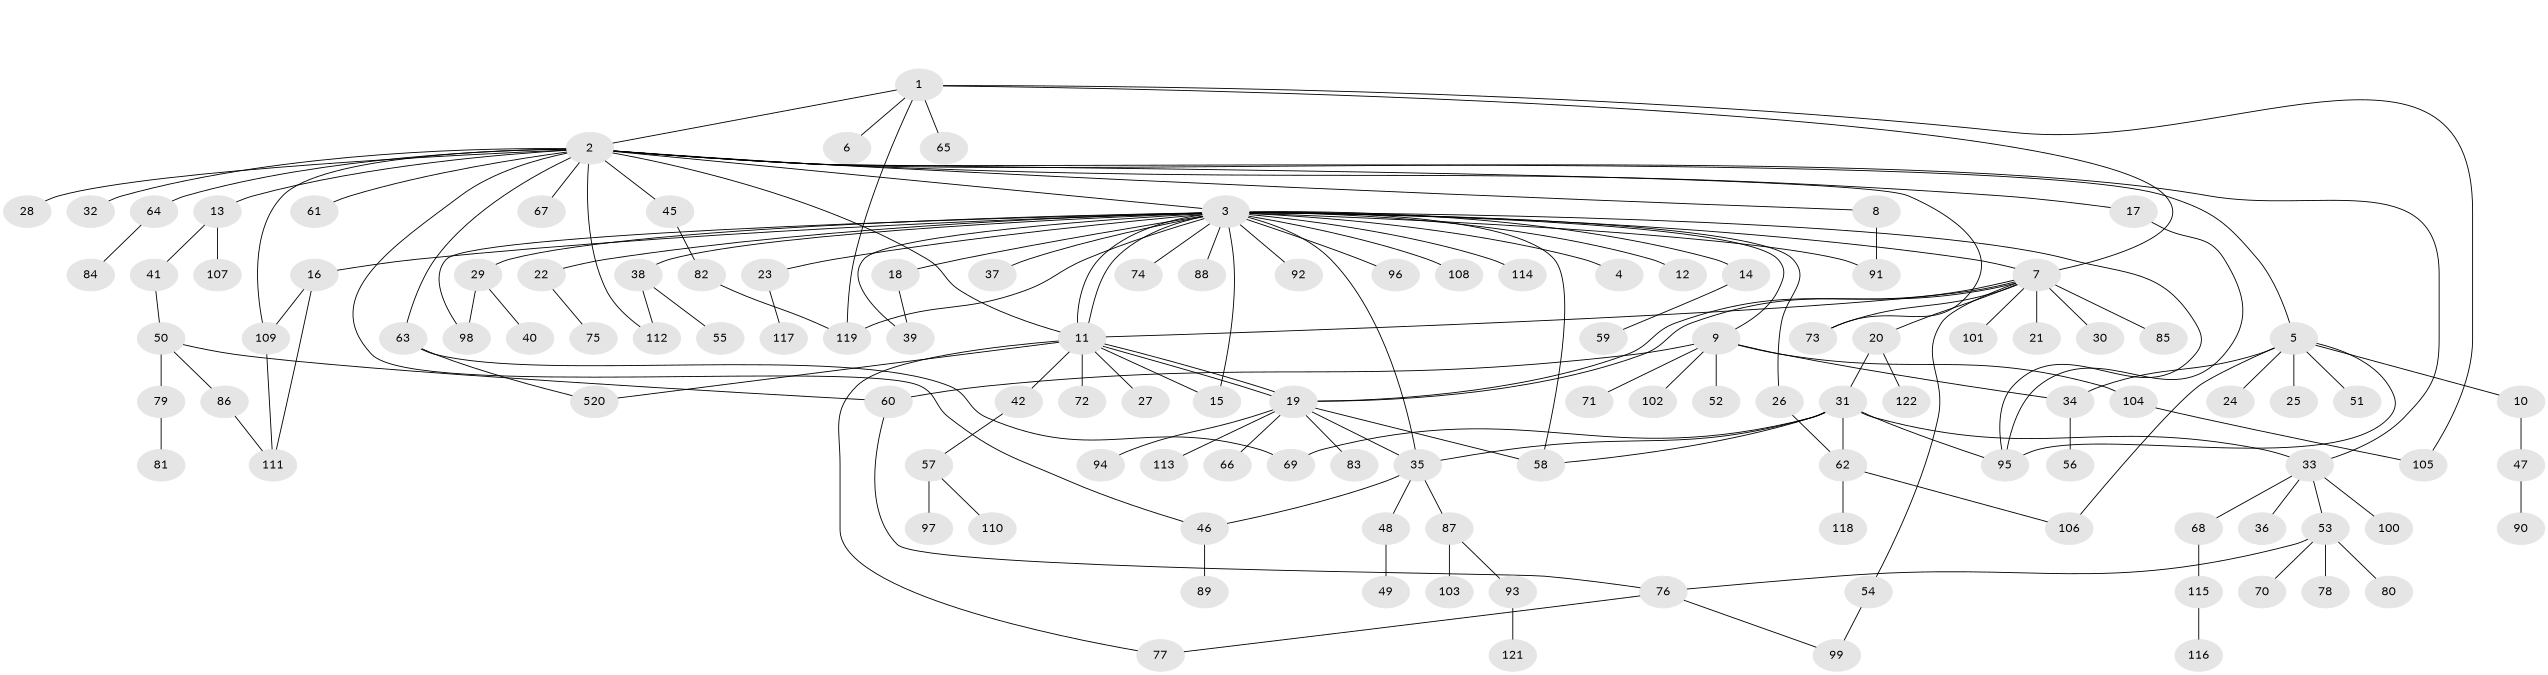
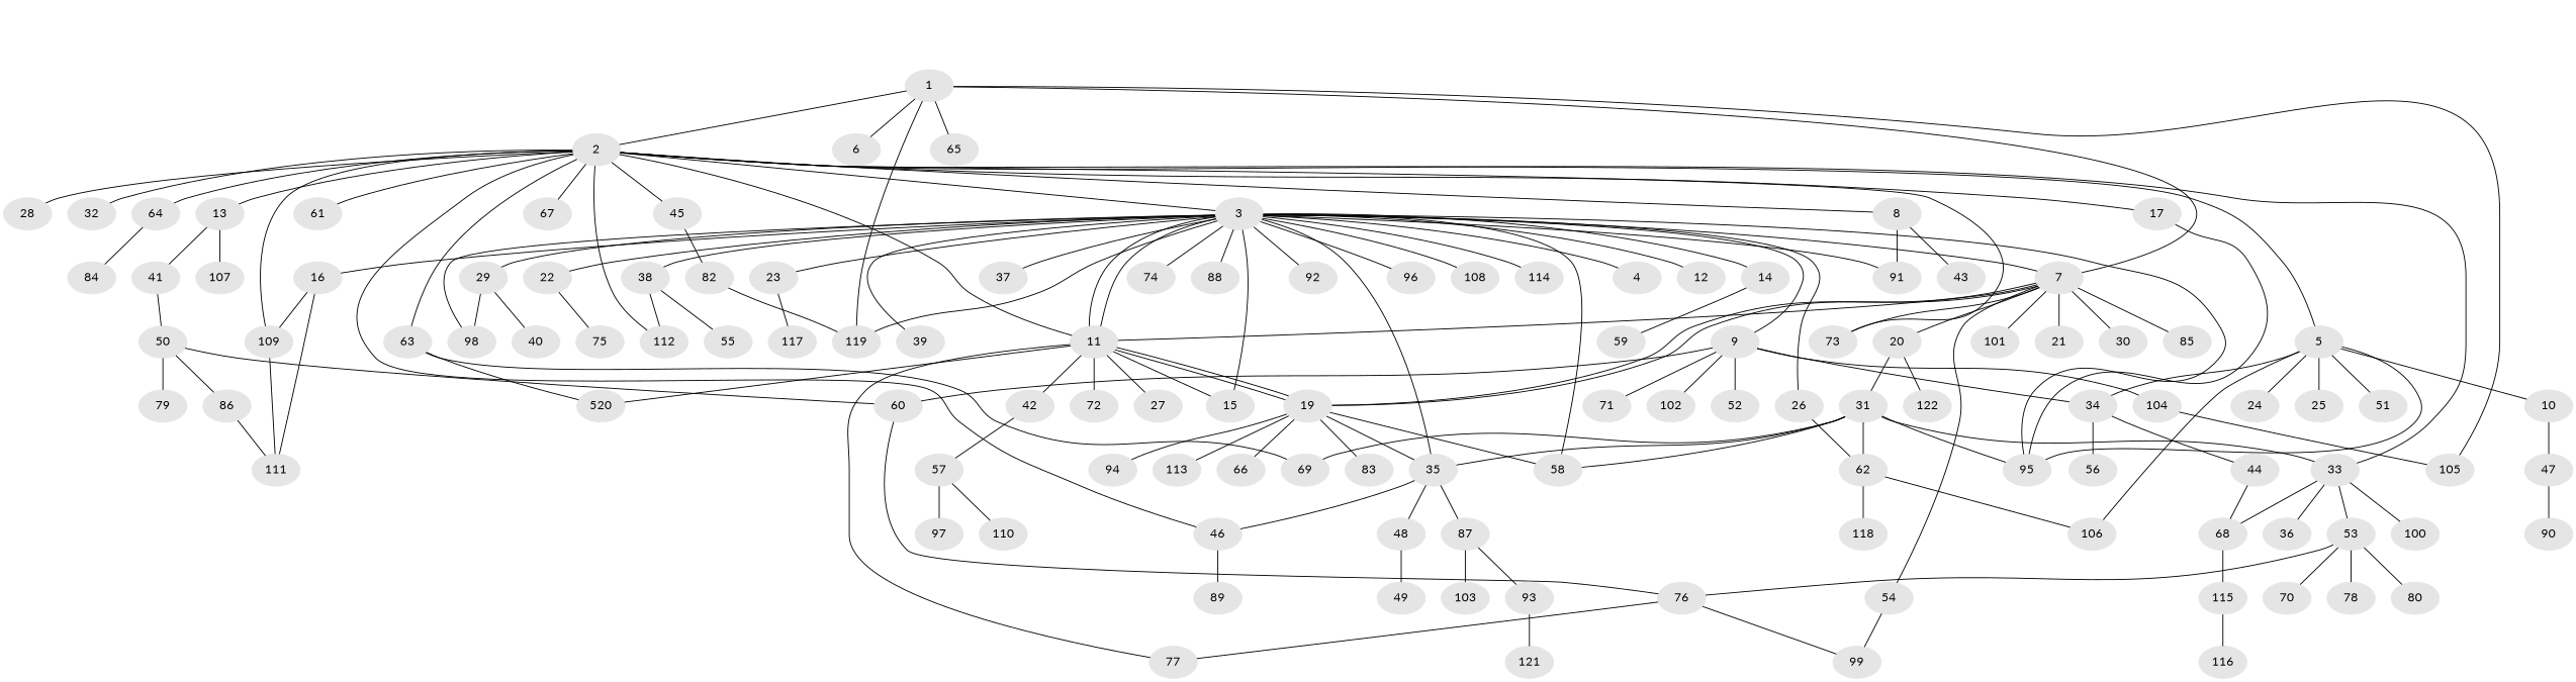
  graph {
    fontname=Lato
    node [color=gray90 fontname=Lato style=filled]
    edge [fontname=Lato]
    1
    2
    6
    7
    65
    105
    119
    3
    5
    8
    11
    13
    17
    28
    32
    33
    45
    46
    61
    63
    64
    67
    73
    109
    112
    19
    20
    21
    30
    54
    85
    101
    4
    9
    12
    14
    15
    16
-   18
    22
    23
    26
    29
    35
    37
    38
    39
    58
    74
    88
    91
    92
    95
    96
    98
    108
    114
    10
    24
    25
    34
    51
    106
+   43
    27
    42
    72
    77
    n69 [label=520]
    41
    107
    36
    53
    68
    100
    82
    89
    69
    84
    111
    52
    60
    71
    102
    104
    59
    75
    117
    62
    40
    48
    87
    55
    47
+   44
    56
    66
    83
    94
    113
    31
    122
    99
    76
    90
    57
    50
    118
    70
    78
    80
    115
    49
    93
    103
    79
    86
    97
    110
-   81
    116
    121
    1 -- 2
    1 -- 6
    1 -- 7
    1 -- 65
    1 -- 105
    1 -- 119
    2 -- 3
    2 -- 5
    2 -- 8
    2 -- 11
    2 -- 13
    2 -- 17
    2 -- 28
    2 -- 32
    2 -- 33
    2 -- 45
    2 -- 46
    2 -- 61
    2 -- 63
    2 -- 64
    2 -- 67
    2 -- 73
    2 -- 109
    2 -- 112
    7 -- 11
    7 -- 73
    7 -- 19
    7 -- 19
    7 -- 20
    7 -- 21
    7 -- 30
    7 -- 54
    7 -- 85
    7 -- 101
    3 -- 7
    3 -- 119
    3 -- 11
    3 -- 11
    3 -- 4
    3 -- 9
    3 -- 12
    3 -- 14
    3 -- 15
    3 -- 16
-   3 -- 18
    3 -- 22
    3 -- 23
    3 -- 26
    3 -- 29
    3 -- 35
    3 -- 37
    3 -- 38
    3 -- 39
    3 -- 58
    3 -- 74
    3 -- 88
    3 -- 91
    3 -- 92
    3 -- 95
    3 -- 96
    3 -- 98
    3 -- 108
    3 -- 114
    5 -- 95
    5 -- 10
    5 -- 24
    5 -- 25
    5 -- 34
    5 -- 51
    5 -- 106
    8 -- 91
+   8 -- 43
    11 -- 19
    11 -- 19
    11 -- 15
    11 -- 27
    11 -- 42
    11 -- 72
    11 -- 77
    11 -- n69
    13 -- 41
    13 -- 107
    17 -- 95
    33 -- 36
    33 -- 53
    33 -- 68
    33 -- 100
    45 -- 82
    46 -- 89
    63 -- n69
    63 -- 69
    64 -- 84
    109 -- 111
    19 -- 35
    19 -- 58
    19 -- 66
    19 -- 83
    19 -- 94
    19 -- 113
    20 -- 31
    20 -- 122
    54 -- 99
    9 -- 34
    9 -- 52
    9 -- 60
    9 -- 71
    9 -- 102
    9 -- 104
    14 -- 59
    16 -- 109
    16 -- 111
-   18 -- 39
    22 -- 75
    23 -- 117
    26 -- 62
    29 -- 98
    29 -- 40
    35 -- 46
    35 -- 48
    35 -- 87
    38 -- 112
    38 -- 55
    10 -- 47
+   34 -- 44
    34 -- 56
    42 -- 57
    41 -- 50
    53 -- 76
    53 -- 70
    53 -- 78
    53 -- 80
    68 -- 115
    82 -- 119
    60 -- 76
    104 -- 105
    62 -- 106
    62 -- 118
    48 -- 49
    87 -- 93
    87 -- 103
    47 -- 90
+   44 -- 68
    31 -- 33
    31 -- 35
    31 -- 58
    31 -- 95
    31 -- 69
    31 -- 62
    76 -- 77
    76 -- 99
    57 -- 97
    57 -- 110
    50 -- 60
    50 -- 79
    50 -- 86
    115 -- 116
    93 -- 121
-   79 -- 81
    86 -- 111
  }
